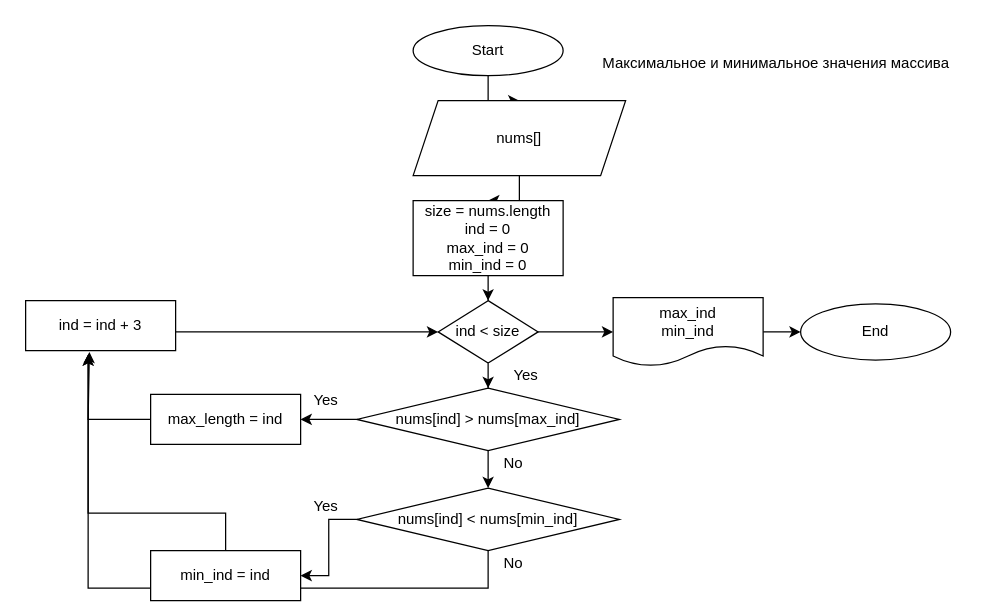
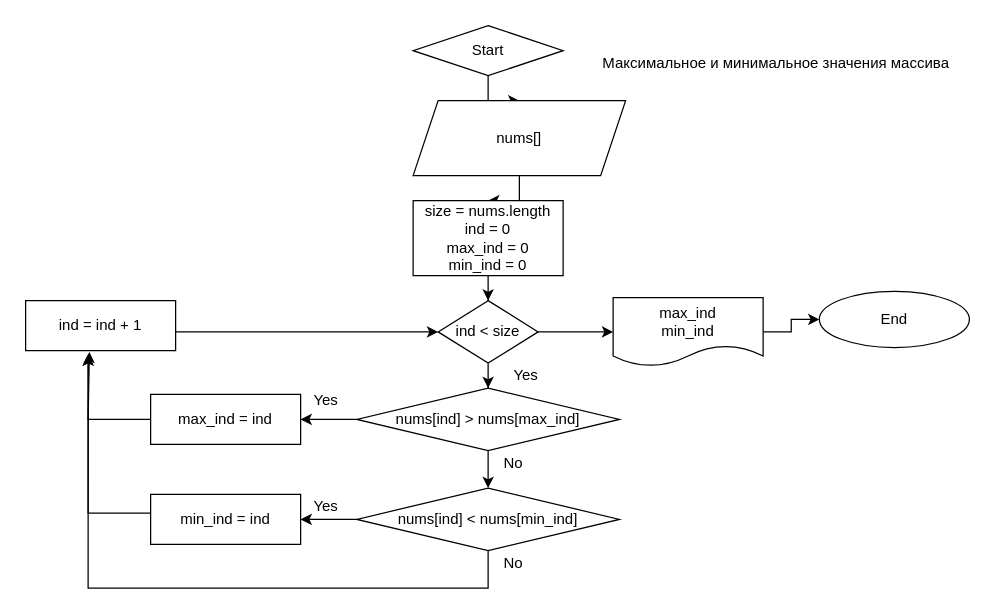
  <mxCell id="0" />
  <mxCell id="1" parent="0" />
  <mxCell id="2" value="" style="edgeStyle=orthogonalEdgeStyle;rounded=0;orthogonalLoop=1;jettySize=auto;html=1;" parent="1" source="3" target="5" edge="1"><mxGeometry relative="1" as="geometry" /></mxCell>
- <mxCell id="3" value="Start" style="ellipse;whiteSpace=wrap;html=1;" parent="1" vertex="1"><mxGeometry x="330" y="20" width="120" height="40" as="geometry" /></mxCell>
+ <mxCell id="3" value="Start" style="rhombus;whiteSpace=wrap;html=1;" parent="1" vertex="1"><mxGeometry x="330" y="20" width="120" height="40" as="geometry" /></mxCell>
  <mxCell id="4" value="" style="edgeStyle=orthogonalEdgeStyle;rounded=0;orthogonalLoop=1;jettySize=auto;html=1;" parent="1" source="5" target="7" edge="1"><mxGeometry relative="1" as="geometry" /></mxCell>
  <mxCell id="5" value="nums[]" style="shape=parallelogram;perimeter=parallelogramPerimeter;whiteSpace=wrap;html=1;fixedSize=1;" parent="1" vertex="1"><mxGeometry x="330" y="80" width="170" height="60" as="geometry" /></mxCell>
  <mxCell id="6" value="" style="edgeStyle=orthogonalEdgeStyle;rounded=0;orthogonalLoop=1;jettySize=auto;html=1;" parent="1" source="7" target="11" edge="1"><mxGeometry relative="1" as="geometry" /></mxCell>
  <mxCell id="7" value="size = nums.length&lt;br&gt;ind = 0&lt;br&gt;max_ind = 0&lt;br&gt;min_ind = 0" style="whiteSpace=wrap;html=1;" parent="1" vertex="1"><mxGeometry x="330" y="160" width="120" height="60" as="geometry" /></mxCell>
  <mxCell id="8" value="Максимальное и минимальное значения массива" style="text;html=1;align=center;verticalAlign=middle;resizable=0;points=[];autosize=1;strokeColor=none;fillColor=none;" parent="1" vertex="1"><mxGeometry x="470" y="40" width="300" height="20" as="geometry" /></mxCell>
  <mxCell id="9" value="" style="edgeStyle=orthogonalEdgeStyle;rounded=0;orthogonalLoop=1;jettySize=auto;html=1;" parent="1" source="11" target="14" edge="1"><mxGeometry relative="1" as="geometry" /></mxCell>
  <mxCell id="10" value="" style="edgeStyle=orthogonalEdgeStyle;rounded=0;orthogonalLoop=1;jettySize=auto;html=1;" parent="1" source="11" target="27" edge="1"><mxGeometry relative="1" as="geometry" /></mxCell>
  <mxCell id="11" value="ind &amp;lt; size" style="rhombus;whiteSpace=wrap;html=1;" parent="1" vertex="1"><mxGeometry x="350" y="240" width="80" height="50" as="geometry" /></mxCell>
  <mxCell id="12" value="" style="edgeStyle=orthogonalEdgeStyle;rounded=0;orthogonalLoop=1;jettySize=auto;html=1;" parent="1" source="14" target="17" edge="1"><mxGeometry relative="1" as="geometry" /></mxCell>
  <mxCell id="13" value="" style="edgeStyle=orthogonalEdgeStyle;rounded=0;orthogonalLoop=1;jettySize=auto;html=1;" parent="1" source="14" target="20" edge="1"><mxGeometry relative="1" as="geometry" /></mxCell>
  <mxCell id="14" value="nums[ind] &amp;gt; nums[max_ind]" style="rhombus;whiteSpace=wrap;html=1;" parent="1" vertex="1"><mxGeometry x="285" y="310" width="210" height="50" as="geometry" /></mxCell>
  <mxCell id="15" value="Yes" style="text;html=1;align=center;verticalAlign=middle;resizable=0;points=[];autosize=1;strokeColor=none;fillColor=none;" parent="1" vertex="1"><mxGeometry x="400" y="290" width="40" height="20" as="geometry" /></mxCell>
  <mxCell id="16" style="edgeStyle=orthogonalEdgeStyle;rounded=0;orthogonalLoop=1;jettySize=auto;html=1;entryX=0.425;entryY=1.025;entryDx=0;entryDy=0;entryPerimeter=0;" parent="1" source="17" target="24" edge="1"><mxGeometry relative="1" as="geometry"><Array as="points"><mxPoint x="70" y="335" /></Array></mxGeometry></mxCell>
- <mxCell id="17" value="max_length = ind" style="whiteSpace=wrap;html=1;" parent="1" vertex="1"><mxGeometry x="120" y="315" width="120" height="40" as="geometry" /></mxCell>
+ <mxCell id="17" value="max_ind = ind" style="whiteSpace=wrap;html=1;" parent="1" vertex="1"><mxGeometry x="120" y="315" width="120" height="40" as="geometry" /></mxCell>
  <mxCell id="18" value="" style="edgeStyle=orthogonalEdgeStyle;rounded=0;orthogonalLoop=1;jettySize=auto;html=1;" parent="1" source="20" target="22" edge="1"><mxGeometry relative="1" as="geometry" /></mxCell>
  <mxCell id="19" style="edgeStyle=orthogonalEdgeStyle;rounded=0;orthogonalLoop=1;jettySize=auto;html=1;entryX=0.417;entryY=1.075;entryDx=0;entryDy=0;entryPerimeter=0;" parent="1" source="20" target="24" edge="1"><mxGeometry relative="1" as="geometry"><Array as="points"><mxPoint x="390" y="470" /><mxPoint x="70" y="470" /></Array></mxGeometry></mxCell>
  <mxCell id="20" value="nums[ind] &amp;lt; nums[min_ind]" style="rhombus;whiteSpace=wrap;html=1;" parent="1" vertex="1"><mxGeometry x="285" y="390" width="210" height="50" as="geometry" /></mxCell>
  <mxCell id="21" style="edgeStyle=orthogonalEdgeStyle;rounded=0;orthogonalLoop=1;jettySize=auto;html=1;entryX=0.417;entryY=1.075;entryDx=0;entryDy=0;entryPerimeter=0;" parent="1" source="22" target="24" edge="1"><mxGeometry relative="1" as="geometry"><Array as="points"><mxPoint x="70" y="410" /></Array></mxGeometry></mxCell>
- <mxCell id="22" value="min_ind = ind" style="whiteSpace=wrap;html=1;" parent="1" vertex="1"><mxGeometry x="120" y="440" width="120" height="40" as="geometry" /></mxCell>
+ <mxCell id="22" value="min_ind = ind" style="whiteSpace=wrap;html=1;" parent="1" vertex="1"><mxGeometry x="120" y="395" width="120" height="40" as="geometry" /></mxCell>
  <mxCell id="23" style="edgeStyle=orthogonalEdgeStyle;rounded=0;orthogonalLoop=1;jettySize=auto;html=1;entryX=0;entryY=0.5;entryDx=0;entryDy=0;" parent="1" source="24" target="11" edge="1"><mxGeometry relative="1" as="geometry"><Array as="points"><mxPoint x="160" y="265" /></Array></mxGeometry></mxCell>
- <mxCell id="24" value="ind = ind + 3" style="whiteSpace=wrap;html=1;" parent="1" vertex="1"><mxGeometry x="20" y="240" width="120" height="40" as="geometry" /></mxCell>
- <mxCell id="25" value="End" style="ellipse;whiteSpace=wrap;html=1;" parent="1" vertex="1"><mxGeometry x="640" y="242.5" width="120" height="45" as="geometry" /></mxCell>
+ <mxCell id="24" value="ind = ind + 1" style="whiteSpace=wrap;html=1;" parent="1" vertex="1"><mxGeometry x="20" y="240" width="120" height="40" as="geometry" /></mxCell>
+ <mxCell id="25" value="End" style="ellipse;whiteSpace=wrap;html=1;" parent="1" vertex="1"><mxGeometry x="655" y="232.5" width="120" height="45" as="geometry" /></mxCell>
  <mxCell id="26" value="" style="edgeStyle=orthogonalEdgeStyle;rounded=0;orthogonalLoop=1;jettySize=auto;html=1;" parent="1" source="27" target="25" edge="1"><mxGeometry relative="1" as="geometry" /></mxCell>
  <mxCell id="27" value="max_ind&lt;br&gt;min_ind" style="shape=document;whiteSpace=wrap;html=1;boundedLbl=1;" parent="1" vertex="1"><mxGeometry x="490" y="237.5" width="120" height="55" as="geometry" /></mxCell>
  <mxCell id="28" value="Yes" style="text;html=1;align=center;verticalAlign=middle;resizable=0;points=[];autosize=1;strokeColor=none;fillColor=none;" parent="1" vertex="1"><mxGeometry y="310" width="40" height="20" as="geometry" x="240" /></mxCell>
  <mxCell id="29" value="No" style="text;html=1;align=center;verticalAlign=middle;resizable=0;points=[];autosize=1;strokeColor=none;fillColor=none;" parent="1" vertex="1"><mxGeometry x="395" y="360" width="30" height="20" as="geometry" /></mxCell>
  <mxCell id="30" value="Yes" style="text;html=1;align=center;verticalAlign=middle;resizable=0;points=[];autosize=1;strokeColor=none;fillColor=none;" parent="1" vertex="1"><mxGeometry y="395" width="40" height="20" as="geometry" x="240" /></mxCell>
  <mxCell id="31" value="No" style="text;html=1;align=center;verticalAlign=middle;resizable=0;points=[];autosize=1;strokeColor=none;fillColor=none;" parent="1" vertex="1"><mxGeometry x="395" y="440" width="30" height="20" as="geometry" /></mxCell>
